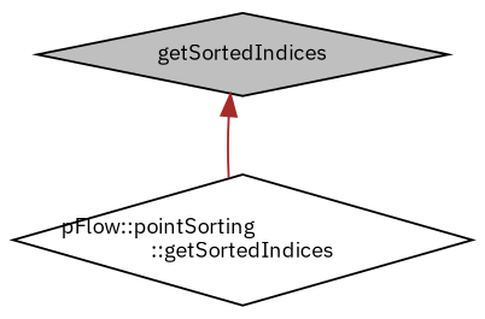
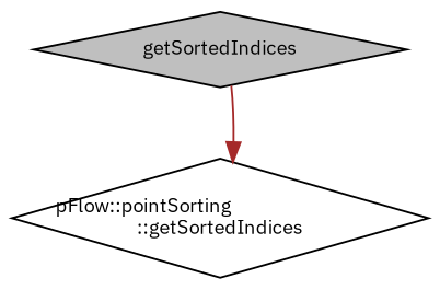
  digraph {
    rankdir=TB
    fontname="IBM Plex Sans"
    node [color=black fontname="IBM Plex Sans" fontsize=10 shape=diamond style=filled]
    n1 [fillcolor=grey75 fontcolor=black height=0.2 label=getSortedIndices width=0.4]
    n2 [fillcolor=white height=0.2 label="pFlow::pointSorting\l::getSortedIndices" width=0.4]
-   n1 -> n2 [color=brown dir=back fontname="IBM Plex Sans" fontsize=10 labelfontname=Helvetica labelfontsize=10 style=solid]
+   n2 -> n1 [color=brown dir=back fontname="IBM Plex Sans" fontsize=10 labelfontname=Helvetica labelfontsize=10 style=solid]
  }
